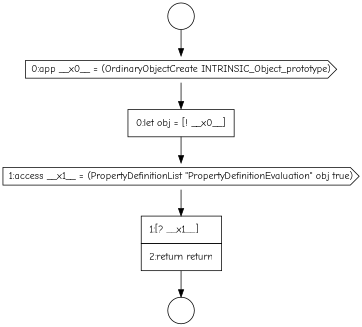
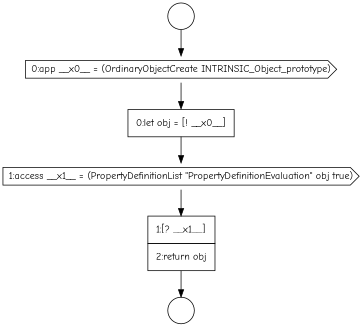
  digraph {
    fontname="Comic Neue"
    node [color=black fillcolor=white shape=cds style=filled fontname="Comic Neue"]
    edge [color=black fontname="Comic Neue"]
    n1 [label=<<font color="black">1:access __x1__ = (PropertyDefinitionList &quot;PropertyDefinitionEvaluation&quot; obj true)</font>>]
-   n2 [label=<<font color="black">     <table border="0" cellborder="1" cellspacing="0" cellpadding="10">       <tr><td align="left">1:[? __x1__]</td></tr>       <tr><td align="left">2:return return</td></tr>     </table>   </font>> margin=0 shape=none]
+   n2 [label=<<font color="black">     <table border="0" cellborder="1" cellspacing="0" cellpadding="10">       <tr><td align="left">1:[? __x1__]</td></tr>       <tr><td align="left">2:return obj</td></tr>     </table>   </font>> margin=0 shape=none]
    n3 [label=<<font color="black">     <table border="0" cellborder="1" cellspacing="0" cellpadding="10">       <tr><td align="left">0:let obj = [! __x0__]</td></tr>     </table>   </font>> margin=0 shape=none]
    n4 [label=<<font color="black">0:app __x0__ = (OrdinaryObjectCreate INTRINSIC_Object_prototype)</font>>]
    n5 [label=" " shape=circle]
    n6 [label=" " shape=circle]
    n1 -> n2
    n2 -> n5
    n3 -> n1
    n4 -> n3
    n6 -> n4
  }
